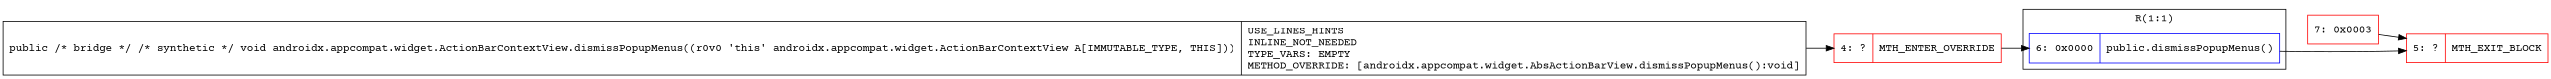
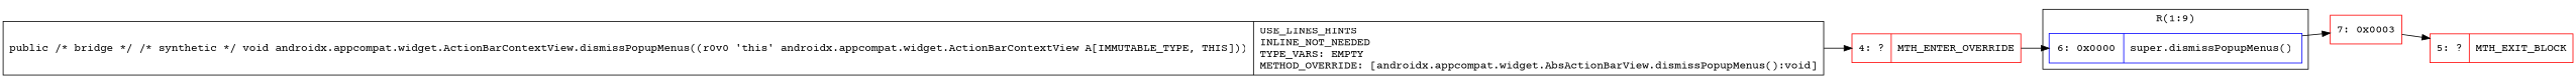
  digraph {
    fontname="Courier Prime"
    rankdir=LR
    node [color=red fontname="Courier Prime" shape=record]
    edge [fontname="Courier Prime"]
-   n1 [color=blue label="{6\:\ 0x0000|public.dismissPopupMenus()\l}"]
+   n1 [color=blue label="{6\:\ 0x0000|super.dismissPopupMenus()\l}"]
    n2 [label="{7\:\ 0x0003}"]
    n3 [label="{5\:\ ?|MTH_EXIT_BLOCK\l}"]
    n4 [label="{4\:\ ?|MTH_ENTER_OVERRIDE\l}"]
    n5 [label="{public \/* bridge *\/ \/* synthetic *\/ void androidx.appcompat.widget.ActionBarContextView.dismissPopupMenus((r0v0 'this' androidx.appcompat.widget.ActionBarContextView A[IMMUTABLE_TYPE, THIS]))  | USE_LINES_HINTS\lINLINE_NOT_NEEDED\lTYPE_VARS: EMPTY\lMETHOD_OVERRIDE: [androidx.appcompat.widget.AbsActionBarView.dismissPopupMenus():void]\l}" color=""]
    subgraph cluster_1 {
-     label="R(1:1)"
+     label="R(1:9)"
      n1
    }
-   n1 -> n3
+   n1 -> n2
    n2 -> n3
    n4 -> n1
    n5 -> n4
  }
